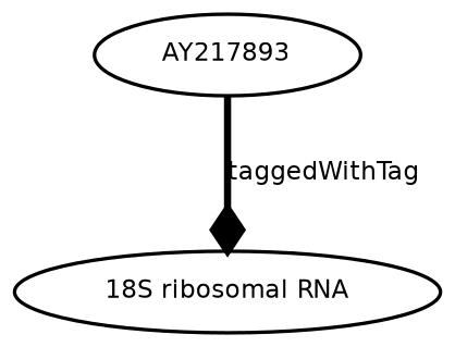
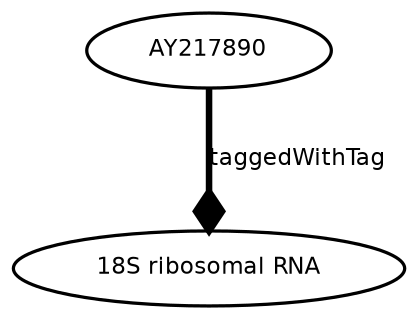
  digraph {
    node [fontname=Helvetica fontsize=7]
    n1 [height=0.27433100247 label="18S ribosomal RNA" width=0.27433100247]
-   n2 [height=0.27433100247 label=AY217893 width=0.27433100247]
+   n2 [height=0.27433100247 label=AY217890 width=0.27433100247]
    n2 -> n1 [fontname=Helvetica fontsize=7 label=taggedWithTag style=bold arrowhead=diamond]
  }
